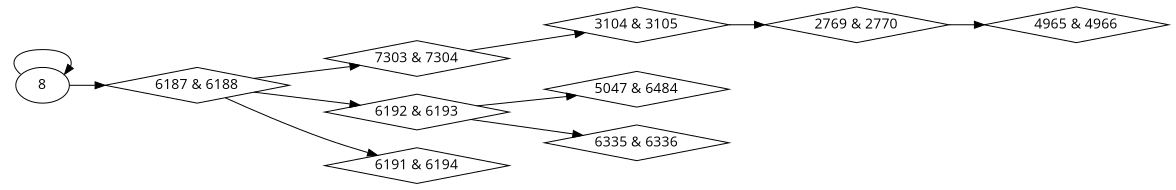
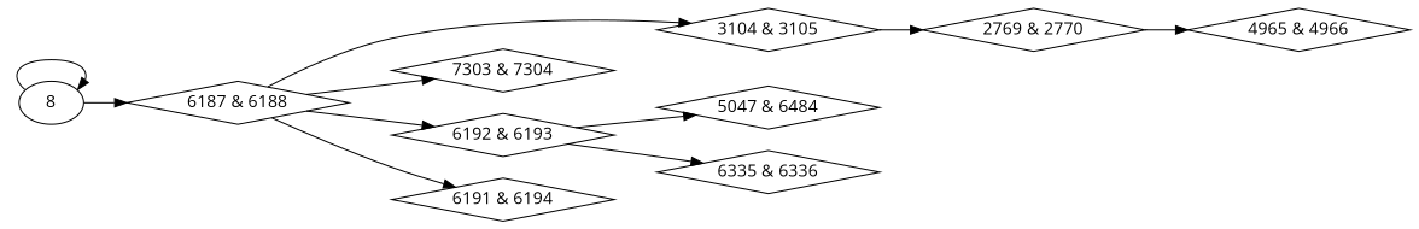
  digraph {
    fontname="Open Sans"
    rankdir=LR
    node [fontname="Open Sans" shape=diamond]
    edge [fontname="Open Sans"]
    n1 [label="2769 & 2770"]
    n2 [label="4965 & 4966"]
    n3 [label="3104 & 3105"]
    n4 [label="5047 & 6484"]
    n5 [label="6187 & 6188"]
    n6 [label="6192 & 6193"]
    n7 [label="7303 & 7304"]
    n8 [label="6191 & 6194"]
    n9 [label="6335 & 6336"]
    n10 [label=8 shape=""]
    n1 -> n2
    n3 -> n1
-   n7 -> n3
+   n5 -> n3
    n5 -> n6
    n5 -> n7
    n5 -> n8
    n6 -> n4
    n6 -> n9
    n10 -> n5
    n10 -> n10
  }
